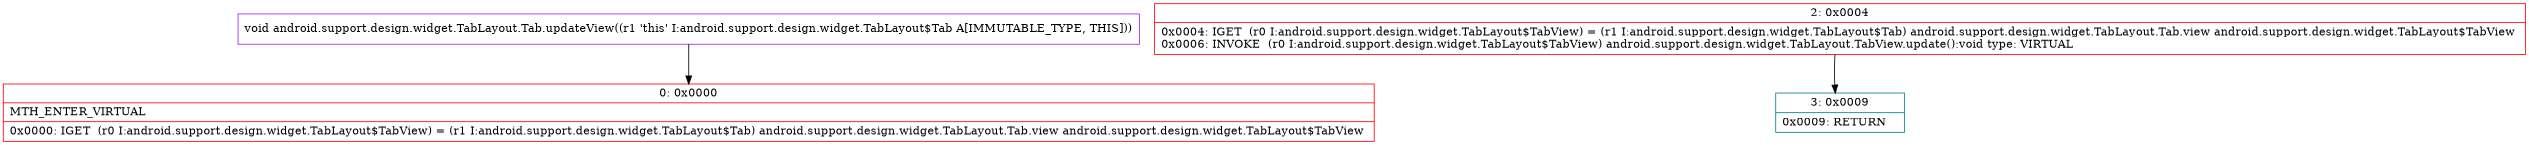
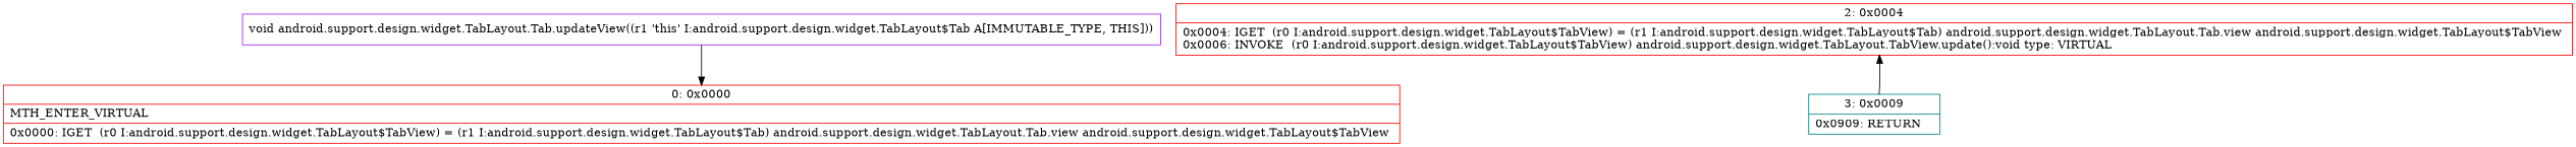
  digraph {
    node [color=red shape=record]
    n1 [label="{0\:\ 0x0000|MTH_ENTER_VIRTUAL\l|0x0000: IGET  (r0 I:android.support.design.widget.TabLayout$TabView) = (r1 I:android.support.design.widget.TabLayout$Tab) android.support.design.widget.TabLayout.Tab.view android.support.design.widget.TabLayout$TabView \l}"]
    n2 [label="{2\:\ 0x0004|0x0004: IGET  (r0 I:android.support.design.widget.TabLayout$TabView) = (r1 I:android.support.design.widget.TabLayout$Tab) android.support.design.widget.TabLayout.Tab.view android.support.design.widget.TabLayout$TabView \l0x0006: INVOKE  (r0 I:android.support.design.widget.TabLayout$TabView) android.support.design.widget.TabLayout.TabView.update():void type: VIRTUAL \l}"]
-   n3 [color=teal label="{3\:\ 0x0009|0x0009: RETURN   \l}"]
+   n3 [color=teal label="{3\:\ 0x0009|0x0909: RETURN   \l}"]
    n4 [color=purple label="{void android.support.design.widget.TabLayout.Tab.updateView((r1 'this' I:android.support.design.widget.TabLayout$Tab A[IMMUTABLE_TYPE, THIS])) }"]
-   n2 -> n3
+   n3 -> n2
    n4 -> n1
  }
